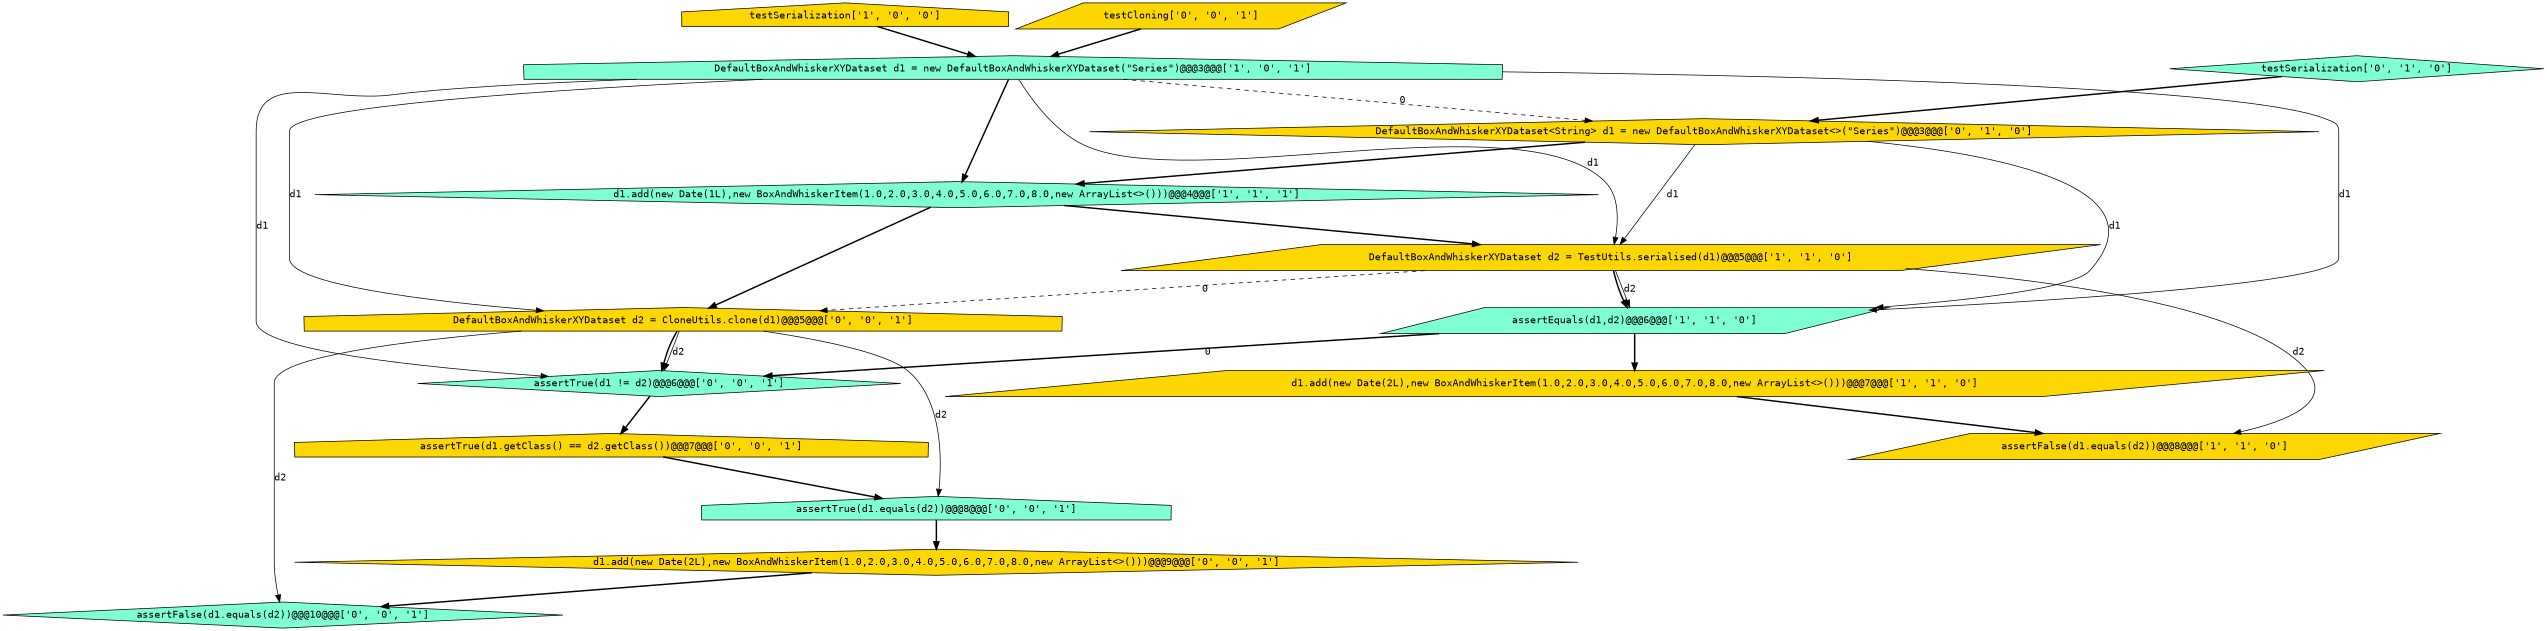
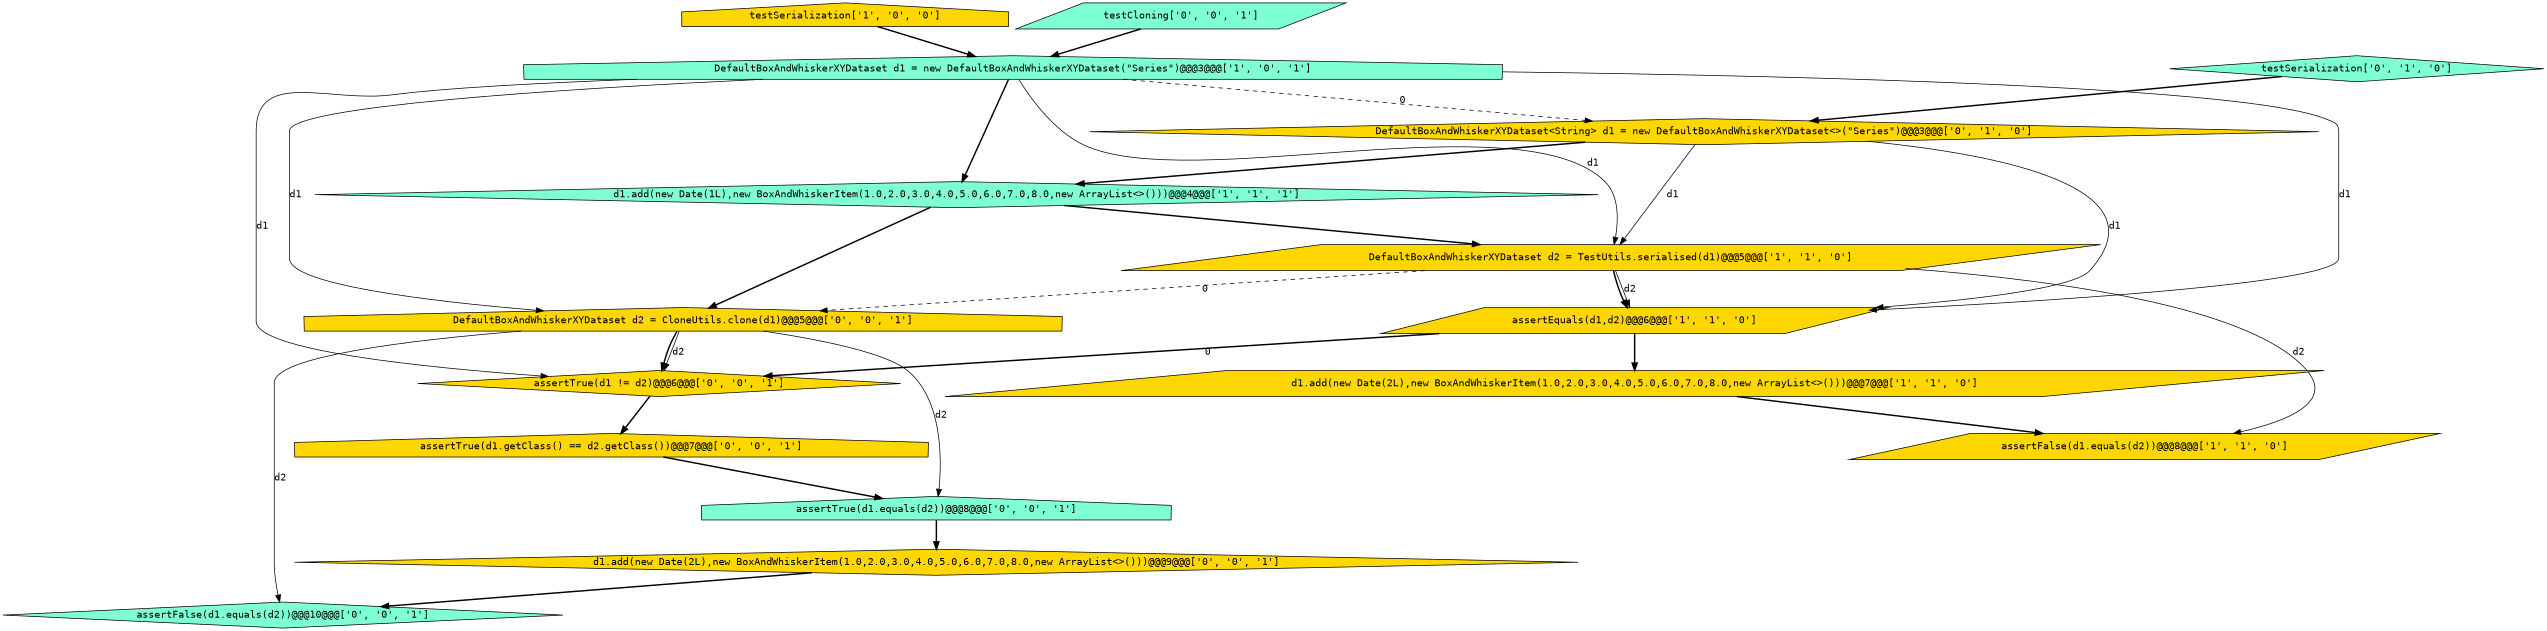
  digraph {
    fontname="DejaVu Sans Mono"
    node [fillcolor=gold fontname="DejaVu Sans Mono" shape=diamond style=filled]
    edge [fontname="DejaVu Sans Mono" style=bold]
    n1 [fillcolor=aquamarine label="assertTrue(d1.equals(d2))@@@8@@@['0', '0', '1']" shape=house]
    n2 [label="d1.add(new Date(2L),new BoxAndWhiskerItem(1.0,2.0,3.0,4.0,5.0,6.0,7.0,8.0,new ArrayList<>()))@@@9@@@['0', '0', '1']"]
    n3 [fillcolor=aquamarine label="assertFalse(d1.equals(d2))@@@10@@@['0', '0', '1']"]
    n4 [label="testSerialization['1', '0', '0']" shape=house]
    n5 [fillcolor=aquamarine label="DefaultBoxAndWhiskerXYDataset d1 = new DefaultBoxAndWhiskerXYDataset(\"Series\")@@@3@@@['1', '0', '1']" shape=house]
    n6 [fillcolor=aquamarine label="d1.add(new Date(1L),new BoxAndWhiskerItem(1.0,2.0,3.0,4.0,5.0,6.0,7.0,8.0,new ArrayList<>()))@@@4@@@['1', '1', '1']"]
    n7 [label="DefaultBoxAndWhiskerXYDataset d2 = CloneUtils.clone(d1)@@@5@@@['0', '0', '1']" shape=house]
    n8 [label="DefaultBoxAndWhiskerXYDataset d2 = TestUtils.serialised(d1)@@@5@@@['1', '1', '0']" shape=parallelogram]
-   n9 [fillcolor=aquamarine label="assertTrue(d1 != d2)@@@6@@@['0', '0', '1']"]
+   n9 [label="assertTrue(d1 != d2)@@@6@@@['0', '0', '1']"]
    n10 [label="DefaultBoxAndWhiskerXYDataset<String> d1 = new DefaultBoxAndWhiskerXYDataset<>(\"Series\")@@@3@@@['0', '1', '0']"]
-   n11 [fillcolor=aquamarine label="assertEquals(d1,d2)@@@6@@@['1', '1', '0']" shape=parallelogram]
+   n11 [label="assertEquals(d1,d2)@@@6@@@['1', '1', '0']" shape=parallelogram]
    n12 [label="assertFalse(d1.equals(d2))@@@8@@@['1', '1', '0']" shape=parallelogram]
    n13 [label="assertTrue(d1.getClass() == d2.getClass())@@@7@@@['0', '0', '1']" shape=house]
    n14 [label="d1.add(new Date(2L),new BoxAndWhiskerItem(1.0,2.0,3.0,4.0,5.0,6.0,7.0,8.0,new ArrayList<>()))@@@7@@@['1', '1', '0']" shape=parallelogram]
    n15 [fillcolor=aquamarine label="testSerialization['0', '1', '0']"]
-   n16 [label="testCloning['0', '0', '1']" shape=parallelogram]
+   n16 [fillcolor=aquamarine label="testCloning['0', '0', '1']" shape=parallelogram]
    n1 -> n2
    n2 -> n3
    n4 -> n5
    n5 -> n6
    n5 -> n7 [label=d1 style=solid]
    n5 -> n8 [label=d1 style=solid]
    n5 -> n9 [label=d1 style=solid]
    n5 -> n10 [label=0 style=dashed]
    n5 -> n11 [label=d1 style=solid]
    n6 -> n7
    n6 -> n8
    n7 -> n1 [label=d2 style=solid]
    n7 -> n3 [label=d2 style=solid]
    n7 -> n9 [label=d2 style=solid]
    n7 -> n9
    n8 -> n7 [label=0 style=dashed]
    n8 -> n11
    n8 -> n11 [label=d2 style=solid]
    n8 -> n12 [label=d2 style=solid]
    n9 -> n13
    n10 -> n6
    n10 -> n8 [label=d1 style=solid]
    n10 -> n11 [label=d1 style=solid]
    n11 -> n9 [label=0]
    n11 -> n14
    n13 -> n1
    n14 -> n12
    n15 -> n10
    n16 -> n5
  }
